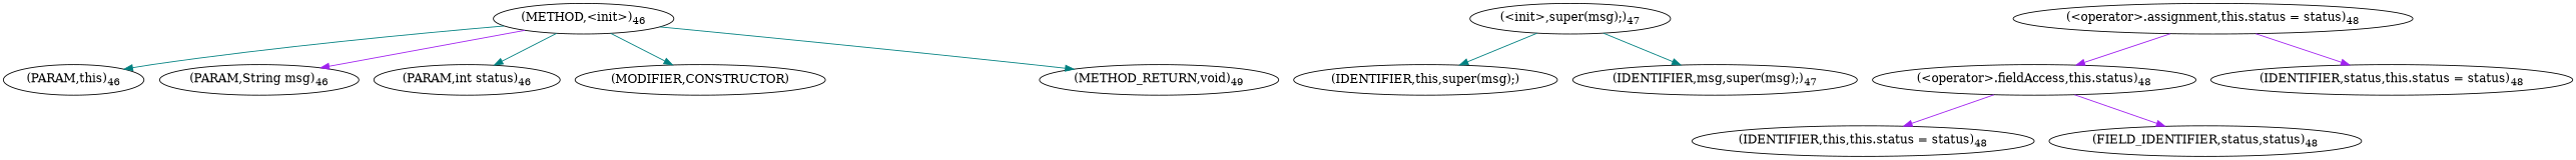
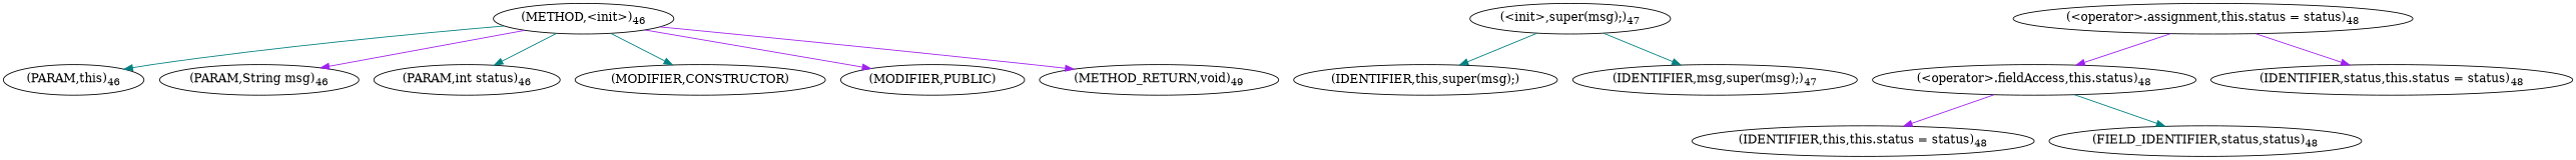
  digraph {
    edge [color=purple]
    n1 [label=<(METHOD,&lt;init&gt;)<SUB>46</SUB>>]
    n2 [label=<(PARAM,this)<SUB>46</SUB>>]
    n3 [label=<(PARAM,String msg)<SUB>46</SUB>>]
    n4 [label=<(PARAM,int status)<SUB>46</SUB>>]
    n5 [label=<(MODIFIER,CONSTRUCTOR)>]
+   n6 [label=<(MODIFIER,PUBLIC)>]
    n7 [label=<(METHOD_RETURN,void)<SUB>49</SUB>>]
    n8 [label=<(&lt;init&gt;,super(msg);)<SUB>47</SUB>>]
    n9 [label=<(IDENTIFIER,this,super(msg);)>]
    n10 [label=<(IDENTIFIER,msg,super(msg);)<SUB>47</SUB>>]
    n11 [label=<(&lt;operator&gt;.assignment,this.status = status)<SUB>48</SUB>>]
    n12 [label=<(&lt;operator&gt;.fieldAccess,this.status)<SUB>48</SUB>>]
    n13 [label=<(IDENTIFIER,status,this.status = status)<SUB>48</SUB>>]
    n14 [label=<(IDENTIFIER,this,this.status = status)<SUB>48</SUB>>]
    n15 [label=<(FIELD_IDENTIFIER,status,status)<SUB>48</SUB>>]
    n1 -> n2 [color=teal]
    n1 -> n3
    n1 -> n4 [color=teal]
    n1 -> n5 [color=teal]
-   n1 -> n7 [color=teal]
+   n1 -> n6
+   n1 -> n7
    n8 -> n9 [color=teal]
    n8 -> n10 [color=teal]
    n11 -> n12
    n11 -> n13
    n12 -> n14
-   n12 -> n15
+   n12 -> n15 [color=teal]
  }
